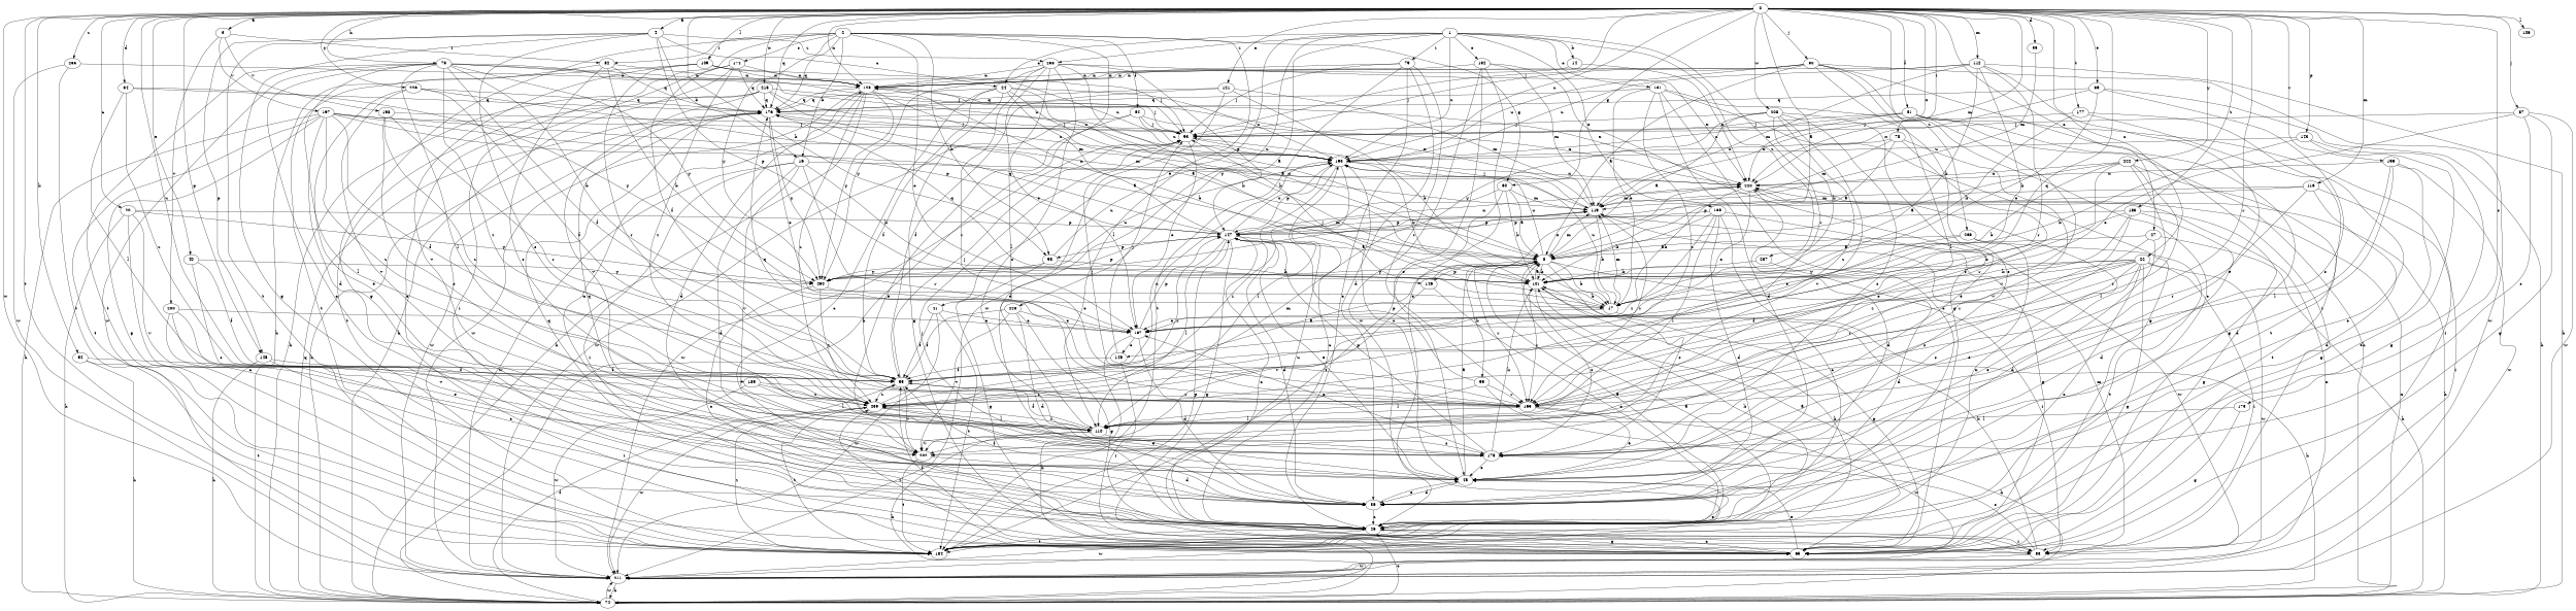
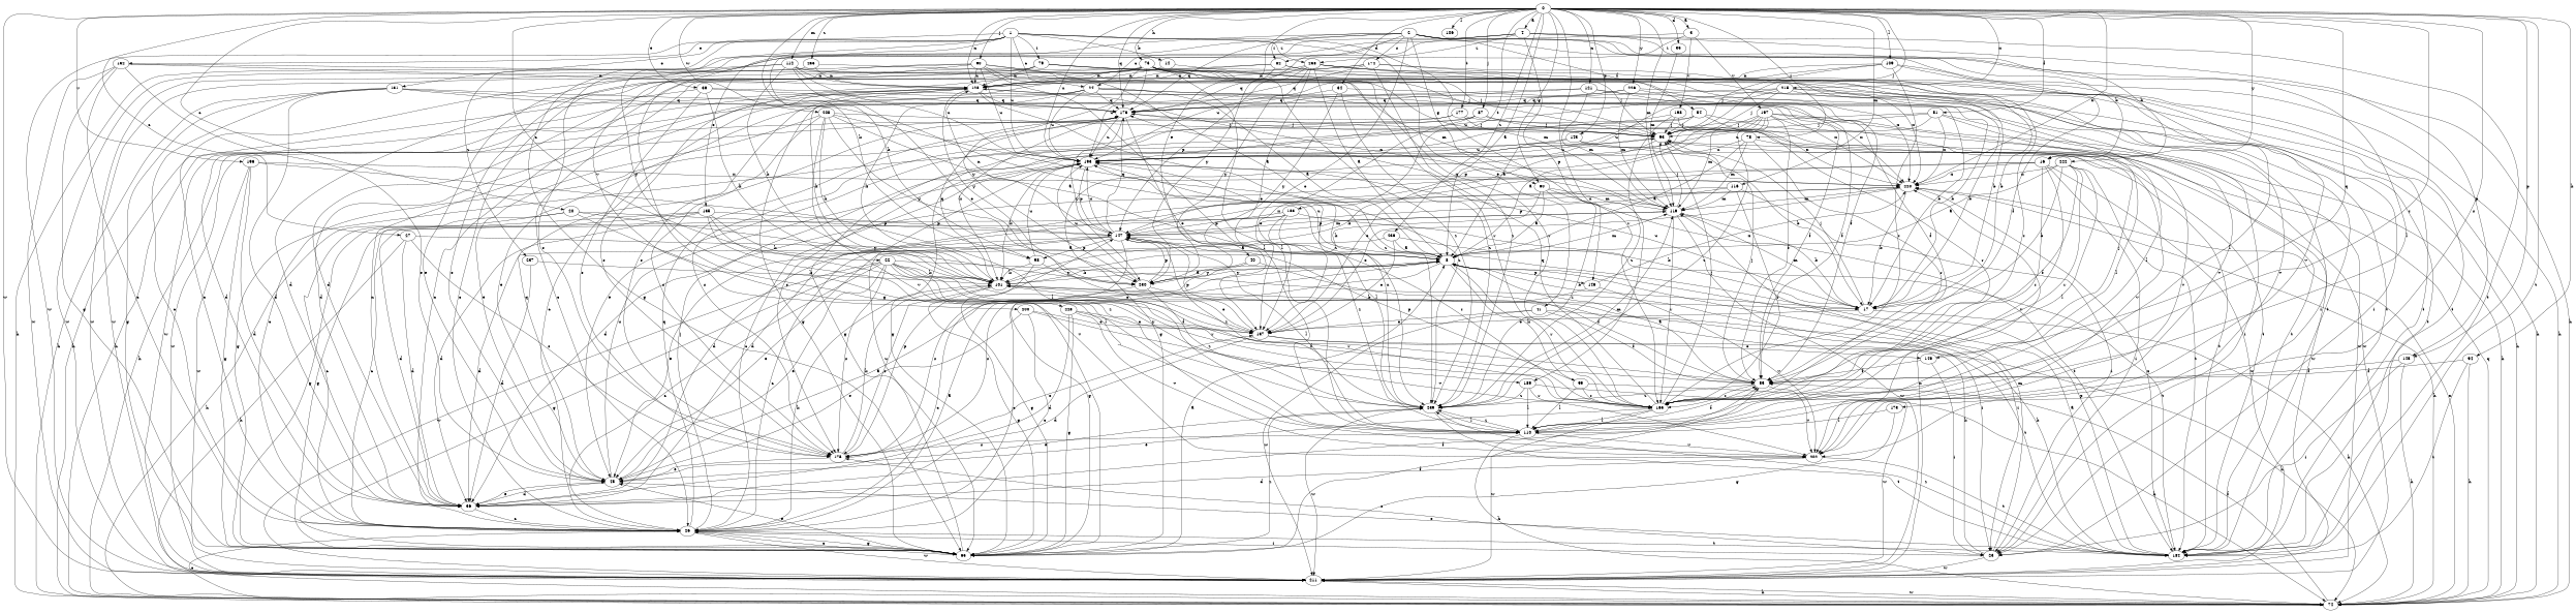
  strict digraph {
    0
    3
    4
    8
    20
    22
    n7 [label=27]
    34
    35
    39
    40
    51
    60
    73
    78
    87
    90
    93
    94
    98
    106
    109
    112
    116
    119
    121
    128
    143
    145
    149
    n31 [label=176]
    165
    173
    177
    183
    184
    189
    193
    196
    208
    211
    215
    220
    222
    226
    235
    236
    82
    197
    198
    200
    24
    238
    16
    65
    146
    175
    230
    17
-   83
+   83 [label=23]
    99
    101
    74
    202
    26
    147
    55
    137
    45
    36
    110
    239
    1
    14
    41
    79
    131
    132
    135
    228
    237
    2
    54
    174
    0 -> 3 [label=a]
    0 -> 4 [label=a]
    0 -> 8 [label=a]
    0 -> 20 [label=c]
    0 -> 22 [label=c]
    0 -> n7 [label=c]
    0 -> 34 [label=d]
    0 -> 35 [label=d]
    0 -> 39 [label=e]
    0 -> 40 [label=e]
    0 -> 51 [label=f]
    0 -> 60 [label=g]
    0 -> 73 [label=h]
    0 -> 78 [label=i]
    0 -> 87 [label=j]
    0 -> 90 [label=j]
    0 -> 93 [label=j]
    0 -> 94 [label=k]
    0 -> 98 [label=k]
    0 -> 106 [label=l]
    0 -> 109 [label=l]
    0 -> 112 [label=m]
    0 -> 116 [label=m]
    0 -> 119 [label=m]
    0 -> 121 [label=n]
    0 -> 128 [label=n]
    0 -> 143 [label=p]
    0 -> 145 [label=p]
    0 -> 149 [label=q]
    0 -> n31 [label=q]
    0 -> 165 [label=r]
    0 -> 173 [label=s]
    0 -> 177 [label=t]
    0 -> 183 [label=t]
    0 -> 184 [label=t]
    0 -> 189 [label=u]
    0 -> 193 [label=u]
    0 -> 196 [label=v]
    0 -> 208 [label=w]
    0 -> 211 [label=w]
    0 -> 215 [label=x]
    0 -> 220 [label=x]
    0 -> 222 [label=y]
    0 -> 226 [label=y]
    0 -> 235 [label=z]
    0 -> 236 [label=z]
    3 -> 82 [label=i]
    3 -> 197 [label=v]
    3 -> 198 [label=v]
    3 -> 200 [label=v]
    4 -> 145 [label=p]
    4 -> 184 [label=t]
    4 -> 24 [label=c]
    4 -> 238 [label=z]
    4 -> 16 [label=b]
    4 -> 65 [label=g]
    4 -> 146 [label=p]
    4 -> 175 [label=s]
    8 -> 119 [label=m]
    8 -> 165 [label=r]
    8 -> 193 [label=u]
    8 -> 146 [label=p]
    8 -> 175 [label=s]
    8 -> 230 [label=y]
    8 -> 17 [label=b]
    8 -> 83 [label=i]
    8 -> 99 [label=k]
    8 -> 101 [label=k]
    20 -> 230 [label=y]
    20 -> 74 [label=h]
    20 -> 202 [label=v]
    20 -> 26 [label=c]
    20 -> 147 [label=p]
    22 -> 165 [label=r]
    22 -> 211 [label=w]
    22 -> 65 [label=g]
    22 -> 175 [label=s]
-   22 -> 230 [label=y]
+   22 -> 189 [label=y]
    22 -> 83 [label=i]
    22 -> 101 [label=k]
    22 -> 26 [label=c]
    22 -> 55 [label=f]
    22 -> 137 [label=o]
    22 -> 45 [label=e]
    n7 -> 8 [label=a]
    n7 -> 175 [label=s]
    n7 -> 74 [label=h]
    n7 -> 36 [label=d]
    34 -> n31 [label=q]
    34 -> 230 [label=y]
    34 -> 110 [label=l]
    34 -> 239 [label=z]
    35 -> 119 [label=m]
    39 -> n31 [label=q]
    39 -> 220 [label=x]
    39 -> 175 [label=s]
    39 -> 101 [label=k]
    39 -> 74 [label=h]
    40 -> 175 [label=s]
    40 -> 230 [label=y]
    40 -> 55 [label=f]
    51 -> 93 [label=j]
    51 -> 193 [label=u]
    51 -> 220 [label=x]
    51 -> 65 [label=g]
    51 -> 83 [label=i]
    51 -> 202 [label=v]
    60 -> 8 [label=a]
    60 -> 119 [label=m]
    60 -> 184 [label=t]
    60 -> 101 [label=k]
    60 -> 239 [label=z]
    73 -> 93 [label=j]
    73 -> 128 [label=n]
    73 -> 184 [label=t]
    73 -> 193 [label=u]
    73 -> 211 [label=w]
    73 -> 230 [label=y]
    73 -> 17 [label=b]
    73 -> 26 [label=c]
    73 -> 55 [label=f]
    73 -> 36 [label=d]
    73 -> 110 [label=l]
    73 -> 239 [label=z]
    78 -> 8 [label=a]
    78 -> 119 [label=m]
    78 -> 165 [label=r]
    78 -> 193 [label=u]
    78 -> 202 [label=v]
    87 -> 93 [label=j]
    87 -> 211 [label=w]
    87 -> 65 [label=g]
    87 -> 175 [label=s]
    87 -> 137 [label=o]
    90 -> 8 [label=a]
    90 -> 93 [label=j]
    90 -> 128 [label=n]
    90 -> 193 [label=u]
    90 -> 211 [label=w]
    90 -> 83 [label=i]
    90 -> 26 [label=c]
    90 -> 45 [label=e]
    90 -> 110 [label=l]
    93 -> 193 [label=u]
    93 -> 211 [label=w]
    93 -> 137 [label=o]
    94 -> 184 [label=t]
    94 -> 74 [label=h]
    94 -> 55 [label=f]
    98 -> 193 [label=u]
    98 -> 65 [label=g]
    98 -> 230 [label=y]
    98 -> 101 [label=k]
    109 -> 93 [label=j]
    109 -> 128 [label=n]
    109 -> 165 [label=r]
    109 -> 193 [label=u]
    109 -> 74 [label=h]
    109 -> 202 [label=v]
    112 -> 119 [label=m]
    112 -> 128 [label=n]
    112 -> 165 [label=r]
    112 -> 193 [label=u]
    112 -> 101 [label=k]
    112 -> 74 [label=h]
    112 -> 137 [label=o]
    112 -> 45 [label=e]
    116 -> 119 [label=m]
    116 -> 165 [label=r]
    116 -> 83 [label=i]
    116 -> 147 [label=p]
    116 -> 36 [label=d]
    119 -> 93 [label=j]
    119 -> 128 [label=n]
    119 -> 165 [label=r]
    119 -> 211 [label=w]
    119 -> 17 [label=b]
    119 -> 147 [label=p]
    121 -> 119 [label=m]
    121 -> n31 [label=q]
    121 -> 17 [label=b]
    121 -> 55 [label=f]
    121 -> 36 [label=d]
    128 -> n31 [label=q]
    128 -> 211 [label=w]
    128 -> 220 [label=x]
    128 -> 230 [label=y]
    128 -> 101 [label=k]
    128 -> 74 [label=h]
    128 -> 36 [label=d]
    128 -> 239 [label=z]
    143 -> 184 [label=t]
    143 -> 193 [label=u]
    143 -> 65 [label=g]
    143 -> 17 [label=b]
    145 -> 83 [label=i]
    145 -> 74 [label=h]
    145 -> 55 [label=f]
    149 -> 93 [label=j]
    149 -> 83 [label=i]
    149 -> 55 [label=f]
    n31 -> 93 [label=j]
    n31 -> 193 [label=u]
    n31 -> 211 [label=w]
    n31 -> 230 [label=y]
    n31 -> 74 [label=h]
    n31 -> 137 [label=o]
    165 -> 93 [label=j]
    165 -> n31 [label=q]
    165 -> 211 [label=w]
    165 -> 45 [label=e]
    165 -> 110 [label=l]
    173 -> 65 [label=g]
    173 -> 110 [label=l]
    177 -> 93 [label=j]
    177 -> 184 [label=t]
    177 -> 101 [label=k]
    177 -> 26 [label=c]
    183 -> 165 [label=r]
    183 -> 65 [label=g]
    183 -> 17 [label=b]
    183 -> 147 [label=p]
    183 -> 36 [label=d]
    183 -> 239 [label=z]
    184 -> 8 [label=a]
    184 -> 220 [label=x]
    184 -> 101 [label=k]
    184 -> 147 [label=p]
    184 -> 45 [label=e]
    184 -> 239 [label=z]
    189 -> 165 [label=r]
    189 -> 211 [label=w]
    189 -> 110 [label=l]
    189 -> 239 [label=z]
    193 -> 220 [label=x]
    193 -> 101 [label=k]
    193 -> 26 [label=c]
    193 -> 147 [label=p]
    193 -> 110 [label=l]
    196 -> 211 [label=w]
    196 -> 220 [label=x]
    196 -> 65 [label=g]
    196 -> 36 [label=d]
    196 -> 110 [label=l]
    208 -> 8 [label=a]
    208 -> 93 [label=j]
    208 -> 175 [label=s]
    208 -> 230 [label=y]
    208 -> 101 [label=k]
    208 -> 202 [label=v]
    208 -> 45 [label=e]
    208 -> 239 [label=z]
    211 -> 220 [label=x]
    211 -> 74 [label=h]
    215 -> 8 [label=a]
    215 -> 93 [label=j]
    215 -> n31 [label=q]
    215 -> 184 [label=t]
    215 -> 193 [label=u]
    215 -> 74 [label=h]
    215 -> 202 [label=v]
    220 -> 119 [label=m]
    220 -> 17 [label=b]
    220 -> 74 [label=h]
    220 -> 137 [label=o]
    220 -> 36 [label=d]
    222 -> 8 [label=a]
    222 -> 165 [label=r]
    222 -> 184 [label=t]
    222 -> 220 [label=x]
    222 -> 17 [label=b]
    222 -> 55 [label=f]
    222 -> 110 [label=l]
    226 -> 119 [label=m]
    226 -> n31 [label=q]
    226 -> 202 [label=v]
    226 -> 55 [label=f]
    226 -> 45 [label=e]
    235 -> 128 [label=n]
    235 -> 184 [label=t]
    235 -> 211 [label=w]
    236 -> 8 [label=a]
    236 -> 184 [label=t]
    236 -> 137 [label=o]
    236 -> 45 [label=e]
    82 -> 128 [label=n]
    82 -> n31 [label=q]
    82 -> 184 [label=t]
    82 -> 175 [label=s]
    82 -> 17 [label=b]
    197 -> 8 [label=a]
    197 -> 93 [label=j]
    197 -> 119 [label=m]
    197 -> 184 [label=t]
    197 -> 65 [label=g]
    197 -> 74 [label=h]
    197 -> 147 [label=p]
    197 -> 55 [label=f]
    197 -> 110 [label=l]
    197 -> 239 [label=z]
    198 -> 93 [label=j]
    198 -> 165 [label=r]
    198 -> 175 [label=s]
    198 -> 239 [label=z]
    200 -> 202 [label=v]
    200 -> 26 [label=c]
    200 -> 137 [label=o]
    200 -> 45 [label=e]
    24 -> 8 [label=a]
    24 -> n31 [label=q]
    24 -> 193 [label=u]
    24 -> 65 [label=g]
    24 -> 17 [label=b]
    24 -> 101 [label=k]
    24 -> 26 [label=c]
    24 -> 55 [label=f]
    238 -> 8 [label=a]
    238 -> 128 [label=n]
    238 -> 165 [label=r]
    238 -> 220 [label=x]
    238 -> 175 [label=s]
    238 -> 230 [label=y]
    238 -> 147 [label=p]
    238 -> 137 [label=o]
    238 -> 110 [label=l]
    16 -> 165 [label=r]
    16 -> 211 [label=w]
    16 -> 220 [label=x]
    16 -> 83 [label=i]
    16 -> 101 [label=k]
    16 -> 202 [label=v]
    16 -> 36 [label=d]
    65 -> 8 [label=a]
    65 -> 193 [label=u]
    65 -> 26 [label=c]
    65 -> 55 [label=f]
    65 -> 45 [label=e]
    65 -> 239 [label=z]
    146 -> 220 [label=x]
    146 -> 202 [label=v]
    146 -> 26 [label=c]
    175 -> 101 [label=k]
    175 -> 147 [label=p]
    175 -> 137 [label=o]
    175 -> 45 [label=e]
    230 -> 193 [label=u]
    230 -> 26 [label=c]
    230 -> 147 [label=p]
    230 -> 137 [label=o]
    230 -> 239 [label=z]
    17 -> 93 [label=j]
    17 -> 119 [label=m]
    17 -> 193 [label=u]
    17 -> 74 [label=h]
    17 -> 137 [label=o]
    83 -> 119 [label=m]
    83 -> 211 [label=w]
    83 -> 175 [label=s]
    83 -> 101 [label=k]
    99 -> 165 [label=r]
    99 -> 74 [label=h]
    99 -> 147 [label=p]
    99 -> 110 [label=l]
    101 -> 8 [label=a]
    101 -> n31 [label=q]
    101 -> 165 [label=r]
    101 -> 65 [label=g]
    101 -> 175 [label=s]
    101 -> 17 [label=b]
    74 -> n31 [label=q]
    74 -> 211 [label=w]
    74 -> 220 [label=x]
    74 -> 26 [label=c]
    74 -> 55 [label=f]
    202 -> 184 [label=t]
    202 -> 36 [label=d]
    26 -> 8 [label=a]
    26 -> 93 [label=j]
    26 -> n31 [label=q]
    26 -> 184 [label=t]
    26 -> 211 [label=w]
    26 -> 65 [label=g]
    26 -> 83 [label=i]
    26 -> 101 [label=k]
    147 -> 8 [label=a]
    147 -> 98 [label=p]
    147 -> 119 [label=m]
    147 -> 128 [label=n]
    147 -> n31 [label=q]
    147 -> 193 [label=u]
    147 -> 220 [label=x]
    147 -> 65 [label=g]
    147 -> 26 [label=c]
    147 -> 45 [label=e]
    147 -> 36 [label=d]
    147 -> 110 [label=l]
    147 -> 239 [label=z]
    55 -> 8 [label=a]
    55 -> 93 [label=j]
    55 -> 165 [label=r]
    55 -> 202 [label=v]
    55 -> 239 [label=z]
    137 -> 149 [label=o]
    137 -> 74 [label=h]
    137 -> 147 [label=p]
    137 -> 36 [label=d]
    45 -> 8 [label=a]
    45 -> n31 [label=q]
    45 -> 193 [label=u]
    45 -> 36 [label=d]
    36 -> 128 [label=n]
    36 -> 26 [label=c]
    36 -> 55 [label=f]
    36 -> 45 [label=e]
    110 -> 175 [label=s]
    110 -> 74 [label=h]
    110 -> 202 [label=v]
    110 -> 55 [label=f]
    110 -> 239 [label=z]
    239 -> 119 [label=m]
    239 -> 184 [label=t]
    239 -> 193 [label=u]
    239 -> 211 [label=w]
    239 -> 45 [label=e]
    239 -> 110 [label=l]
    1 -> 165 [label=r]
    1 -> 193 [label=u]
    1 -> 211 [label=w]
    1 -> 24 [label=c]
    1 -> 238 [label=z]
    1 -> 14 [label=b]
    1 -> 41 [label=e]
    1 -> 79 [label=i]
    1 -> 131 [label=o]
    1 -> 132 [label=o]
    1 -> 135 [label=o]
    1 -> 228 [label=y]
    1 -> 237 [label=z]
    14 -> 128 [label=n]
    14 -> 220 [label=x]
    41 -> 184 [label=t]
    41 -> 211 [label=w]
    41 -> 55 [label=f]
    41 -> 137 [label=o]
    79 -> 93 [label=j]
    79 -> 128 [label=n]
    79 -> 165 [label=r]
    79 -> 184 [label=t]
    79 -> 26 [label=c]
    79 -> 36 [label=d]
    131 -> n31 [label=q]
    131 -> 65 [label=g]
    131 -> 17 [label=b]
    131 -> 74 [label=h]
    131 -> 26 [label=c]
    131 -> 36 [label=d]
    131 -> 239 [label=z]
    132 -> 119 [label=m]
    132 -> 128 [label=n]
    132 -> 211 [label=w]
    132 -> 65 [label=g]
    132 -> 26 [label=c]
    132 -> 45 [label=e]
    135 -> 65 [label=g]
    135 -> 101 [label=k]
    135 -> 26 [label=c]
    135 -> 147 [label=p]
    135 -> 36 [label=d]
    135 -> 110 [label=l]
    135 -> 239 [label=z]
    228 -> 65 [label=g]
    228 -> 202 [label=v]
    228 -> 55 [label=f]
    228 -> 137 [label=o]
    228 -> 36 [label=d]
    237 -> 101 [label=k]
    237 -> 36 [label=d]
    2 -> 60 [label=g]
    2 -> 98 [label=k]
    2 -> n31 [label=q]
    2 -> 82 [label=i]
    2 -> 16 [label=b]
    2 -> 65 [label=g]
    2 -> 230 [label=y]
    2 -> 74 [label=h]
    2 -> 55 [label=f]
    2 -> 137 [label=o]
    2 -> 110 [label=l]
    2 -> 54 [label=f]
    2 -> 174 [label=s]
    54 -> 93 [label=j]
    54 -> 193 [label=u]
    54 -> 211 [label=w]
    54 -> 220 [label=x]
    54 -> 45 [label=e]
    174 -> 128 [label=n]
    174 -> n31 [label=q]
    174 -> 83 [label=i]
    174 -> 74 [label=h]
    174 -> 26 [label=c]
    174 -> 239 [label=z]
  }
